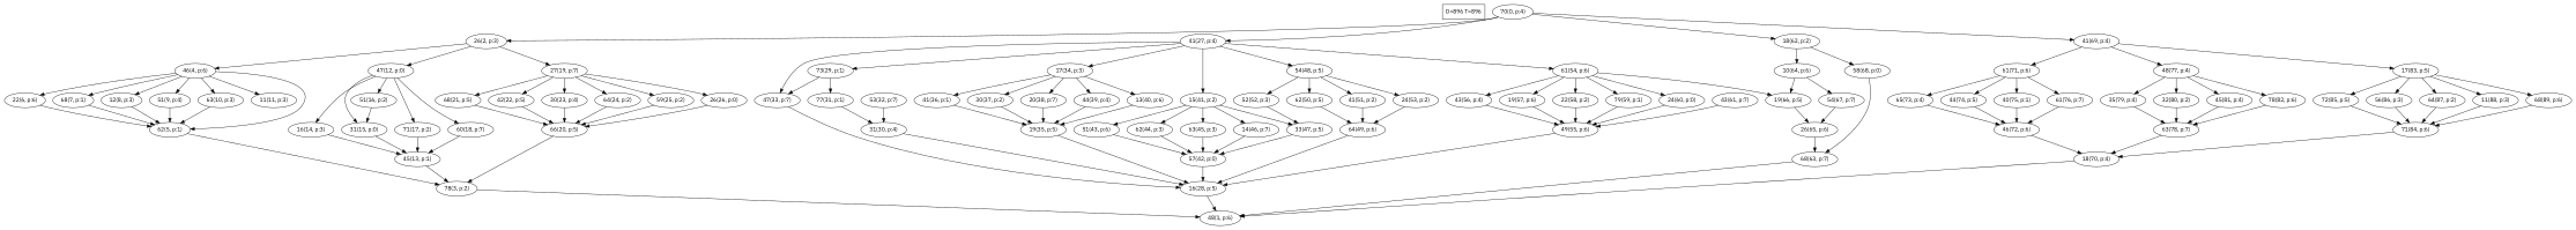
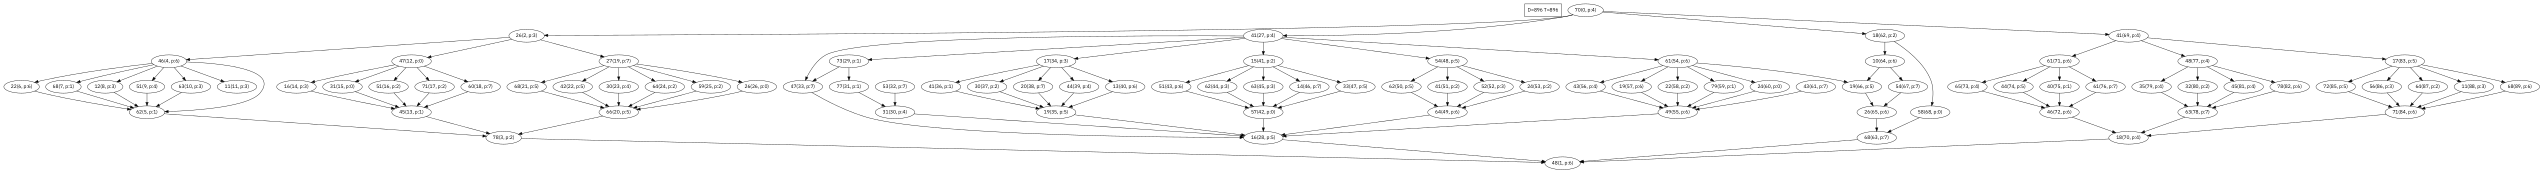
  digraph {
    fontname="IBM Plex Sans"
    node [fontname="IBM Plex Sans"]
    edge [fontname="IBM Plex Sans"]
    n1 [label="D=896 T=896" shape=box]
    n2 [label="70(0, p:4)"]
    n3 [label="26(2, p:3)"]
    n4 [label="41(27, p:4)"]
    n5 [label="18(62, p:2)"]
    n6 [label="41(69, p:4)"]
    n7 [label="46(4, p:6)"]
    n8 [label="47(12, p:0)"]
    n9 [label="27(19, p:7)"]
    n10 [label="73(29, p:1)"]
    n11 [label="47(33, p:7)"]
    n12 [label="17(34, p:3)"]
    n13 [label="15(41, p:2)"]
    n14 [label="54(48, p:5)"]
    n15 [label="61(54, p:6)"]
    n16 [label="10(64, p:6)"]
    n17 [label="58(68, p:0)"]
    n18 [label="61(71, p:6)"]
    n19 [label="48(77, p:4)"]
    n20 [label="17(83, p:5)"]
    n21 [label="48(1, p:6)"]
    n22 [label="22(6, p:6)"]
    n23 [label="68(7, p:1)"]
    n24 [label="12(8, p:3)"]
    n25 [label="51(9, p:4)"]
    n26 [label="63(10, p:3)"]
    n27 [label="11(11, p:3)"]
    n28 [label="62(5, p:1)"]
    n29 [label="16(14, p:3)"]
    n30 [label="31(15, p:0)"]
    n31 [label="51(16, p:2)"]
    n32 [label="71(17, p:2)"]
    n33 [label="60(18, p:7)"]
    n34 [label="68(21, p:5)"]
    n35 [label="42(22, p:5)"]
    n36 [label="30(23, p:4)"]
    n37 [label="64(24, p:2)"]
    n38 [label="59(25, p:2)"]
    n39 [label="26(26, p:0)"]
    n40 [label="78(3, p:2)"]
    n41 [label="45(13, p:1)"]
    n42 [label="66(20, p:5)"]
    n43 [label="77(31, p:1)"]
    n44 [label="16(28, p:5)"]
    n45 [label="41(36, p:1)"]
    n46 [label="30(37, p:2)"]
    n47 [label="20(38, p:7)"]
    n48 [label="44(39, p:4)"]
    n49 [label="13(40, p:6)"]
    n50 [label="51(43, p:6)"]
    n51 [label="62(44, p:3)"]
    n52 [label="63(45, p:3)"]
    n53 [label="14(46, p:7)"]
    n54 [label="33(47, p:5)"]
    n55 [label="62(50, p:5)"]
    n56 [label="41(51, p:2)"]
    n57 [label="52(52, p:3)"]
    n58 [label="24(53, p:2)"]
    n59 [label="43(56, p:4)"]
    n60 [label="19(57, p:6)"]
    n61 [label="22(58, p:2)"]
    n62 [label="79(59, p:1)"]
    n63 [label="24(60, p:0)"]
    n64 [label="19(66, p:5)"]
    n65 [label="31(30, p:4)"]
    n66 [label="53(32, p:7)"]
    n67 [label="19(35, p:5)"]
    n68 [label="57(42, p:0)"]
    n69 [label="64(49, p:6)"]
    n70 [label="49(55, p:6)"]
    n71 [label="43(61, p:7)"]
    n72 [label="54(67, p:7)"]
    n73 [label="68(63, p:7)"]
    n74 [label="26(65, p:6)"]
    n75 [label="65(73, p:4)"]
    n76 [label="44(74, p:5)"]
    n77 [label="40(75, p:1)"]
    n78 [label="61(76, p:7)"]
    n79 [label="35(79, p:4)"]
    n80 [label="32(80, p:2)"]
    n81 [label="45(81, p:4)"]
    n82 [label="78(82, p:6)"]
    n83 [label="72(85, p:5)"]
    n84 [label="56(86, p:3)"]
    n85 [label="64(87, p:2)"]
    n86 [label="11(88, p:3)"]
    n87 [label="68(89, p:6)"]
    n88 [label="18(70, p:4)"]
    n89 [label="46(72, p:6)"]
    n90 [label="63(78, p:7)"]
    n91 [label="71(84, p:6)"]
    n2 -> n3
    n2 -> n4
    n2 -> n5
    n2 -> n6
    n3 -> n7
    n3 -> n8
    n3 -> n9
    n4 -> n10
    n4 -> n11
    n4 -> n12
    n4 -> n13
    n4 -> n14
    n4 -> n15
    n5 -> n16
    n5 -> n17
    n6 -> n18
    n6 -> n19
    n6 -> n20
    n7 -> n22
    n7 -> n23
    n7 -> n24
    n7 -> n25
    n7 -> n26
    n7 -> n27
    n7 -> n28
    n8 -> n29
    n8 -> n30
    n8 -> n31
    n8 -> n32
    n8 -> n33
    n9 -> n34
    n9 -> n35
    n9 -> n36
    n9 -> n37
    n9 -> n38
    n9 -> n39
    n10 -> n11
    n10 -> n43
    n11 -> n44
    n12 -> n45
    n12 -> n46
    n12 -> n47
    n12 -> n48
    n12 -> n49
    n13 -> n50
    n13 -> n51
    n13 -> n52
    n13 -> n53
    n13 -> n54
    n14 -> n55
    n14 -> n56
    n14 -> n57
    n14 -> n58
    n15 -> n59
    n15 -> n60
    n15 -> n61
    n15 -> n62
    n15 -> n63
    n15 -> n64
    n16 -> n64
    n16 -> n72
    n17 -> n73
    n18 -> n75
    n18 -> n76
    n18 -> n77
    n18 -> n78
    n19 -> n79
    n19 -> n80
    n19 -> n81
    n19 -> n82
    n20 -> n83
    n20 -> n84
    n20 -> n85
    n20 -> n86
    n20 -> n87
    n22 -> n28
    n23 -> n28
    n24 -> n28
    n25 -> n28
    n26 -> n28
    n28 -> n40
    n29 -> n41
    n30 -> n41
-   n31 -> n30
+   n31 -> n41
    n32 -> n41
    n33 -> n41
    n34 -> n42
    n35 -> n42
    n36 -> n42
    n37 -> n42
    n38 -> n42
    n39 -> n42
    n40 -> n21
    n41 -> n40
    n42 -> n40
    n43 -> n65
    n44 -> n21
    n45 -> n67
    n46 -> n67
    n47 -> n67
    n48 -> n67
    n49 -> n67
    n50 -> n68
    n51 -> n68
    n52 -> n68
    n53 -> n68
    n54 -> n68
    n55 -> n69
    n56 -> n69
-   n57 -> n54
+   n57 -> n69
    n58 -> n69
    n59 -> n70
    n60 -> n70
    n61 -> n70
    n62 -> n70
    n63 -> n70
    n64 -> n74
    n65 -> n44
    n66 -> n65
    n67 -> n44
    n68 -> n44
    n69 -> n44
    n70 -> n44
    n71 -> n70
    n72 -> n74
    n73 -> n21
    n74 -> n73
    n75 -> n89
    n76 -> n89
    n77 -> n89
    n78 -> n89
    n79 -> n90
    n80 -> n90
    n81 -> n90
    n82 -> n90
    n83 -> n91
    n84 -> n91
    n85 -> n91
    n86 -> n91
    n87 -> n91
    n88 -> n21
    n89 -> n88
    n90 -> n88
    n91 -> n88
  }
